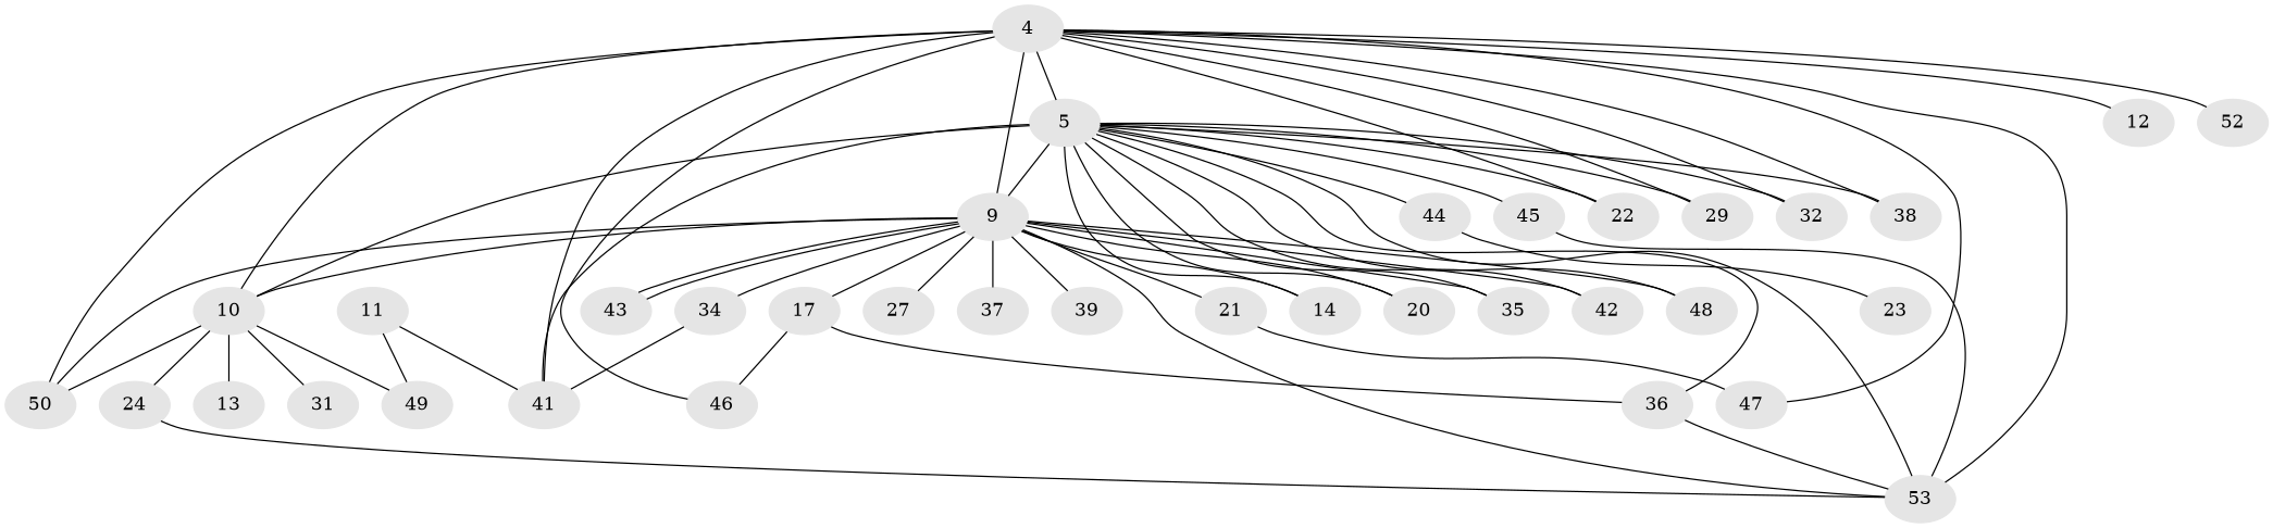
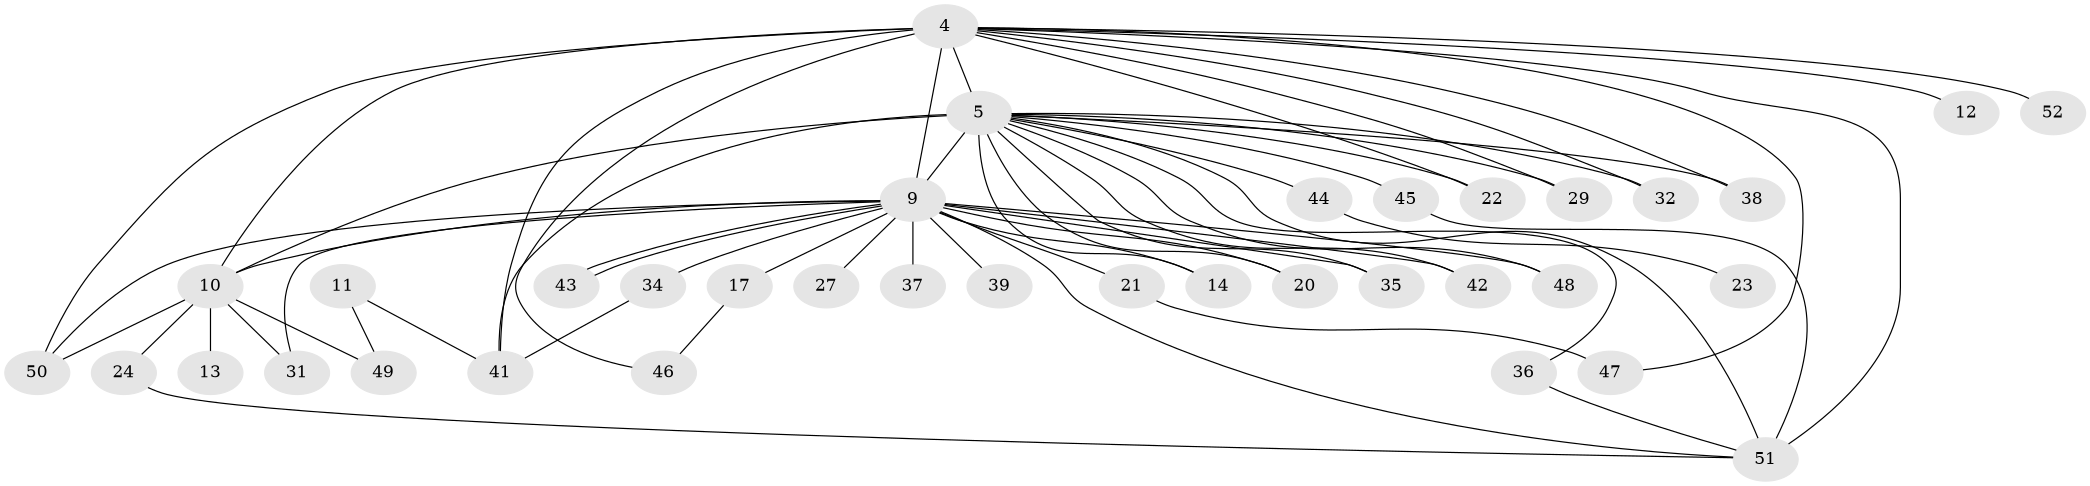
  graph {
    node [color=gray90 style=filled]
    4 [super="+1"]
    5 [super="+3"]
    9 [super="+7+6"]
    10 [super="+8"]
    12
    22 [super="+15"]
    29
    32 [super="+26"]
    38
    41 [super="+40"]
    46
    47
    50 [super="+33"]
-   51 [super="+19+30" label=53]
+   51 [super="+19+30"]
    52
    14
    20
    35 [super="+28"]
    36 [super="+18"]
    42
    44
    45
    48
    17
    21
    27
    31
    34
    37
    39
    43
    13
    24
    49
    23
    11
    4 -- 5 [weight=4]
    4 -- 9 [weight=8]
    4 -- 10 [weight=4]
    4 -- 12 [weight=2]
    4 -- 22
    4 -- 29
    4 -- 32
    4 -- 38
    4 -- 41
    4 -- 46
    4 -- 47
    4 -- 50
    4 -- 51 [weight=3]
    4 -- 52
    5 -- 9 [weight=8]
    5 -- 10 [weight=4]
    5 -- 22 [weight=2]
    5 -- 29
    5 -- 32 [weight=2]
    5 -- 38
    5 -- 41 [weight=2]
    5 -- 51
    5 -- 14
    5 -- 20
    5 -- 35 [weight=2]
    5 -- 36
    5 -- 42 [weight=2]
    5 -- 44 [weight=2]
    5 -- 45
    5 -- 48
    9 -- 10 [weight=8]
    9 -- 50
    9 -- 51
    9 -- 14
    9 -- 20
    9 -- 35
    9 -- 42 [weight=2]
    9 -- 48
    9 -- 17 [weight=2]
    9 -- 21 [weight=2]
    9 -- 27 [weight=2]
+   9 -- 31
    9 -- 34
    9 -- 37 [weight=2]
    9 -- 39 [weight=2]
    9 -- 43
    9 -- 43
    10 -- 50
    10 -- 31
    10 -- 13 [weight=2]
    10 -- 24
    10 -- 49
    36 -- 51
    44 -- 23 [weight=2]
    45 -- 51
    17 -- 46
-   17 -- 36
    21 -- 47
    34 -- 41
    24 -- 51
    11 -- 41
    11 -- 49
  }
